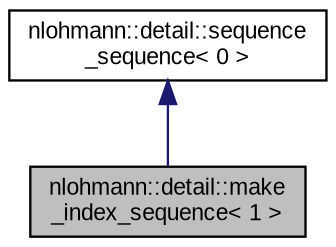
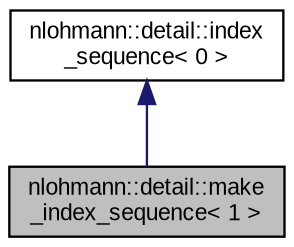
  digraph {
    fontname="Liberation Sans"
    node [color=black fontname="Liberation Sans" fontsize=10 shape=record style=filled]
    n1 [fillcolor=grey75 fontcolor=black height=0.2 label="nlohmann::detail::make\l_index_sequence\< 1 \>" width=0.4]
-   n2 [fillcolor=white height=0.2 label="nlohmann::detail::sequence\l_sequence\< 0 \>" width=0.4]
+   n2 [fillcolor=white height=0.2 label="nlohmann::detail::index\l_sequence\< 0 \>" width=0.4]
    n2 -> n1 [color=midnightblue dir=back fontname="Liberation Sans" fontsize=10 labelfontname=Helvetica labelfontsize=10 style=solid]
  }
